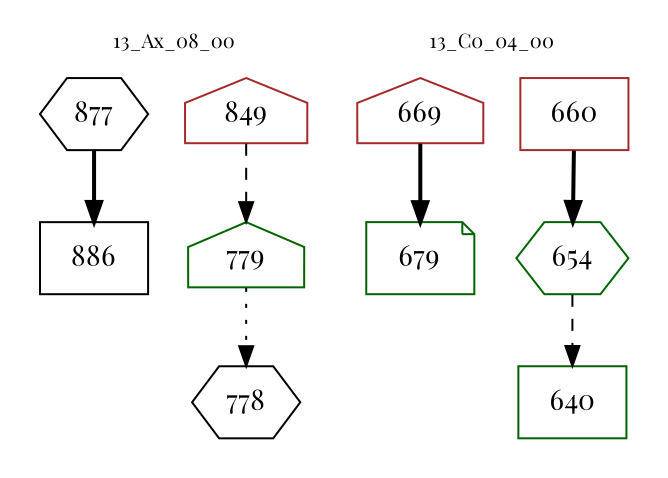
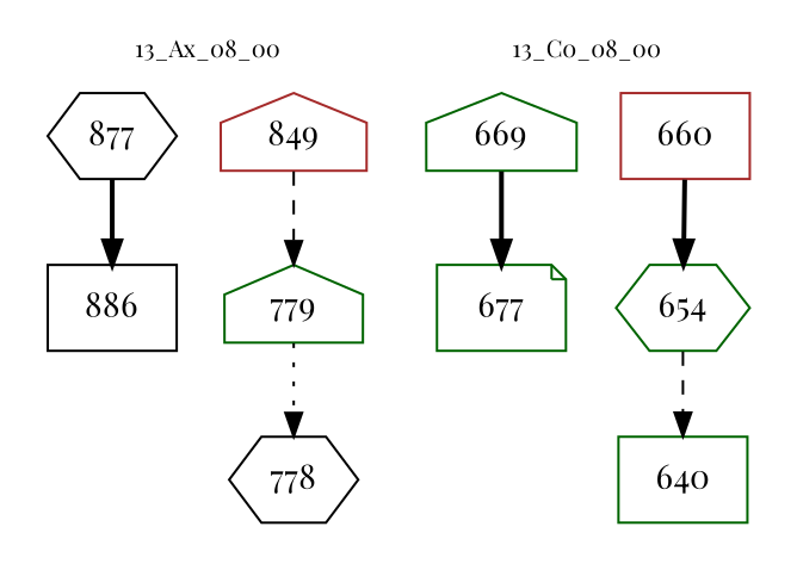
  digraph {
    fontname="Playfair Display"
    node [color=darkgreen fontname="Playfair Display" shape=house]
    edge [color=black fontname="Playfair Display" style=bold]
    n1 [color=brown label=849]
    n2 [color=black label=877 shape=hexagon]
    n3 [label=779]
    n4 [color=black label=886 shape=box]
    n5 [color=black label=778 shape=hexagon]
    n6 [color=brown label=660 shape=box]
    n7 [label=654 shape=hexagon]
-   n8 [color=brown label=669]
+   n8 [label=669]
    n9 [label=640 shape=box]
-   n10 [label=679 shape=note]
+   n10 [label=677 shape=note]
    subgraph cluster_1 {
      color=white
      fontsize=10
      label="13_Ax_08_00"
      n1
      n2
      n3
      n4
      n5
    }
    subgraph cluster_2 {
      color=white
      fontsize=10
-     label="13_C0_04_00"
+     label="13_C0_08_00"
      n6
      n7
      n8
      n9
      n10
    }
    n1 -> n3 [style=dashed]
    n2 -> n4
    n3 -> n5 [style=dotted]
    n6 -> n7
    n7 -> n9 [style=dashed]
    n8 -> n10
  }
